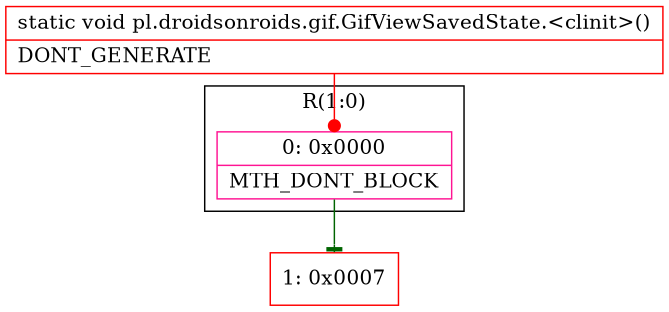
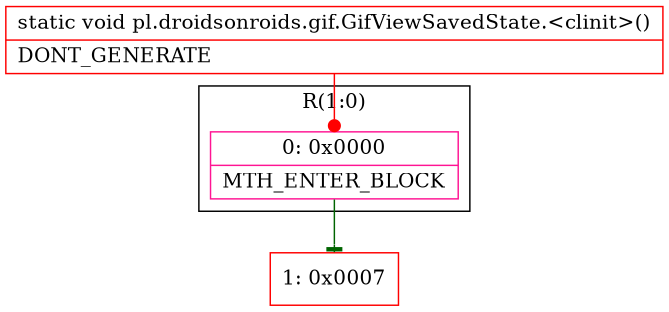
  digraph {
    node [color=red shape=record]
-   n1 [color=deeppink label="{0\:\ 0x0000|MTH_DONT_BLOCK\l}"]
+   n1 [color=deeppink label="{0\:\ 0x0000|MTH_ENTER_BLOCK\l}"]
    n2 [label="{1\:\ 0x0007}"]
    n3 [label="{static void pl.droidsonroids.gif.GifViewSavedState.\<clinit\>()  | DONT_GENERATE\l}"]
    subgraph cluster_1 {
      label="R(1:0)"
      n1
    }
    n1 -> n2 [color=darkgreen arrowhead=tee]
    n3 -> n1 [color=red arrowhead=dot]
  }
